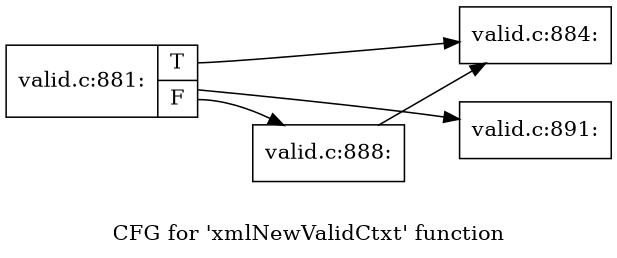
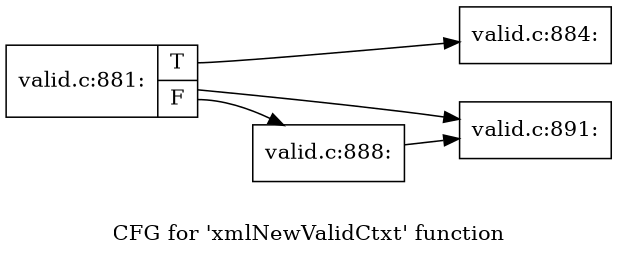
  digraph {
    label="CFG for 'xmlNewValidCtxt' function"
    rankdir=LR
    node [shape=record]
    n1 [label="{valid.c:881:|{<s0>T|<s1>F}}"]
    n2 [label="{valid.c:884:}"]
    n3 [label="{valid.c:888:}"]
    n4 [label="{valid.c:891:}"]
    n1 -> n2 [tailport=s0]
    n1 -> n3 [tailport=s1]
    n1 -> n4
-   n3 -> n2
+   n3 -> n4
  }
